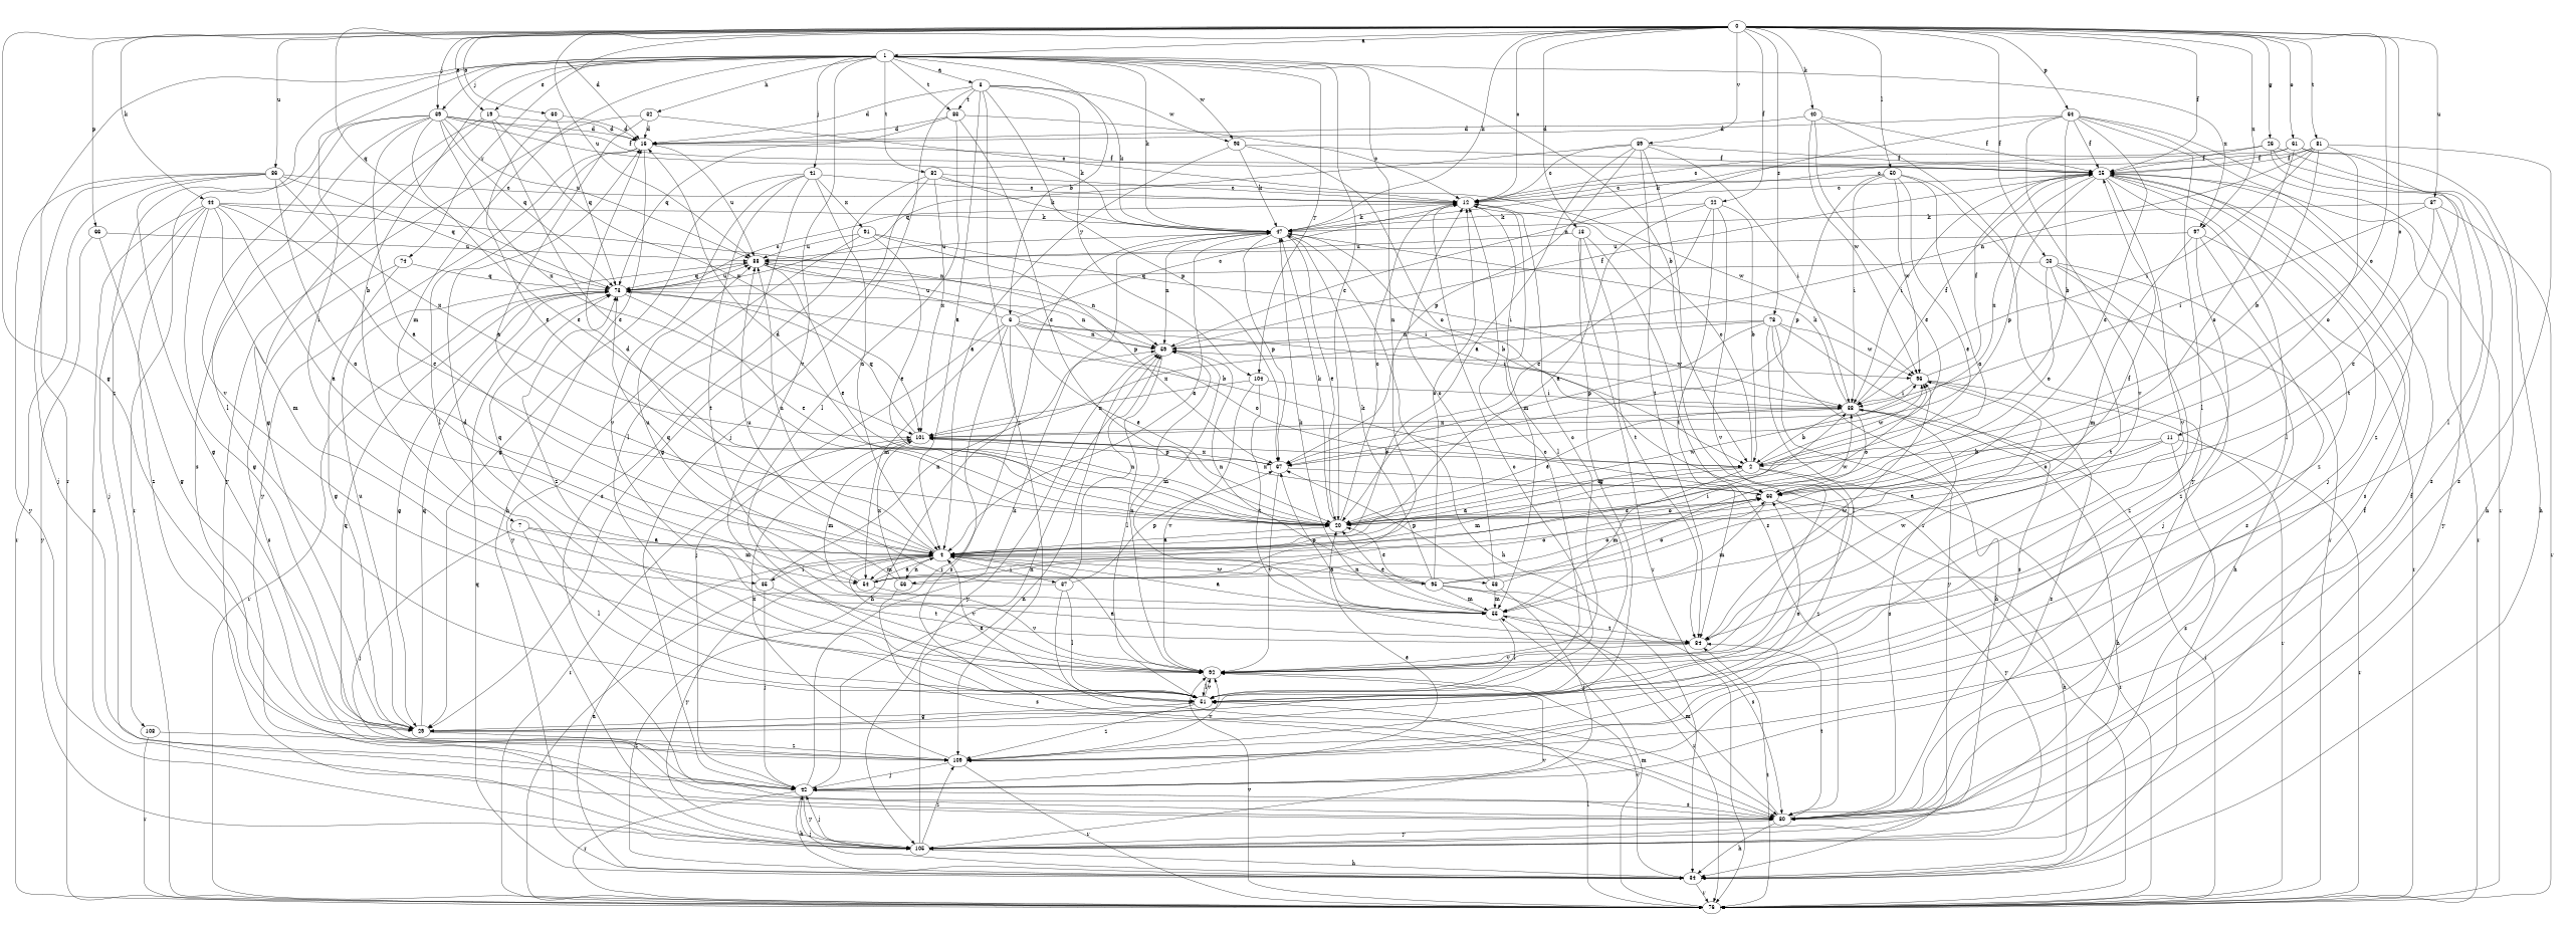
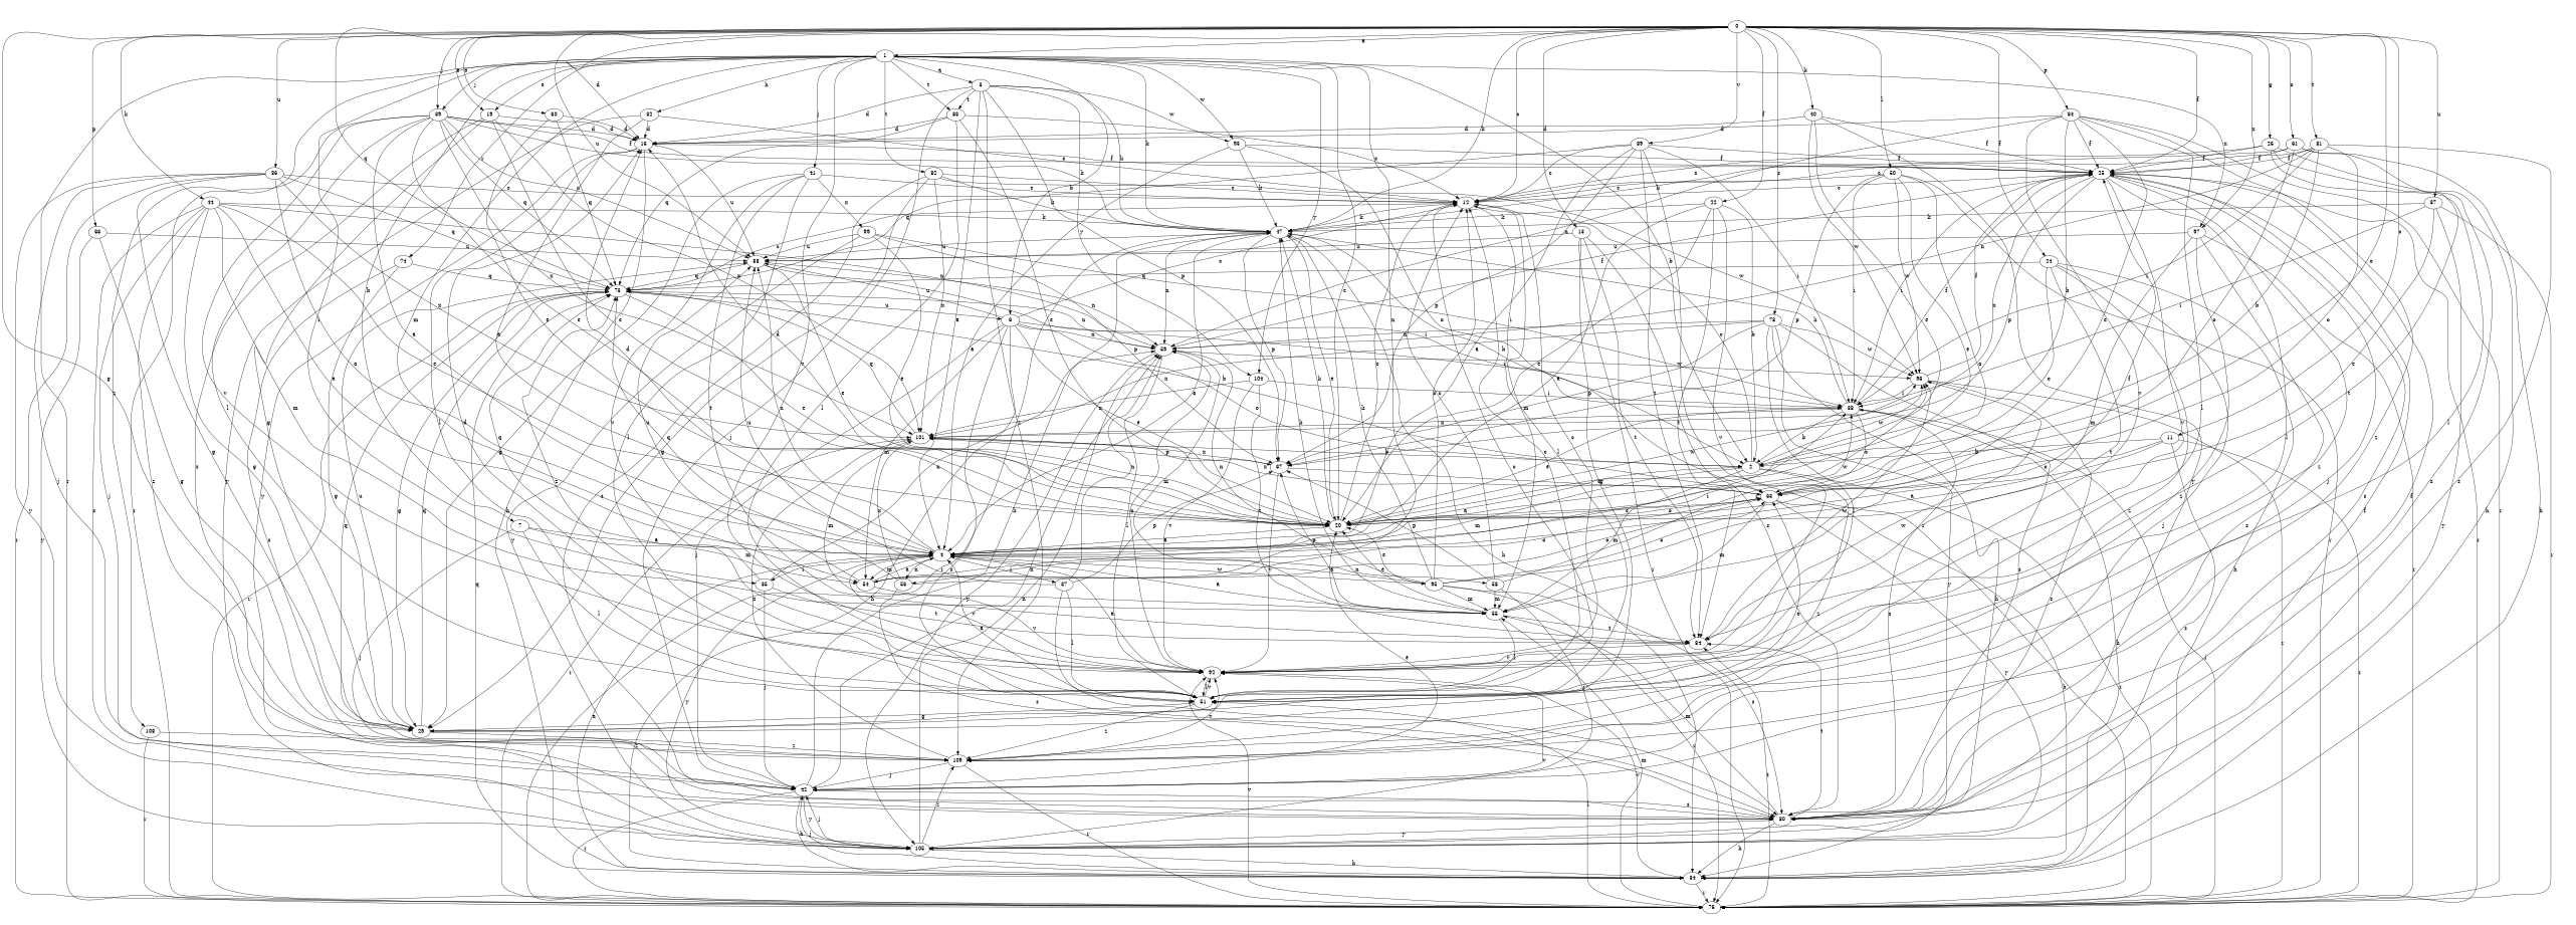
  strict digraph {
    0
    1
    11
    12
    13
    16
    19
    22
-   24 [label=23]
+   24
    25
    26
    29
    39
    44
    n15 [label=40]
    47
    50
    60
    61
    63
    64
    66
    73
    78
    81
    86
    87
    88
    89
    97
    3
    6
    7
    n34 [label=2]
    20
    32
    35
    41
    54
    56
    74
    76
    82
    83
    92
    93
    104
    108
    4
    80
    51
    55
    84
    105
    34
    101
    42
    109
    67
    38
    59
    96
-   99 [label=91]
+   99
    37
    58
    95
    0 -> 1 [label=a]
    0 -> 11 [label=c]
    0 -> 12 [label=c]
    0 -> 13 [label=d]
    0 -> 16 [label=d]
    0 -> 19 [label=e]
    0 -> 22 [label=f]
    0 -> 24 [label=f]
    0 -> 25 [label=f]
    0 -> 26 [label=g]
    0 -> 29 [label=g]
    0 -> 39 [label=j]
    0 -> 44 [label=k]
    0 -> n15 [label=k]
    0 -> 47 [label=k]
    0 -> 50 [label=l]
    0 -> 60 [label=o]
    0 -> 61 [label=o]
    0 -> 63 [label=o]
    0 -> 64 [label=p]
    0 -> 66 [label=p]
    0 -> 73 [label=q]
    0 -> 78 [label=s]
    0 -> 81 [label=t]
    0 -> 86 [label=u]
    0 -> 87 [label=u]
    0 -> 88 [label=u]
    0 -> 89 [label=v]
    0 -> 97 [label=x]
    1 -> 19 [label=e]
    1 -> 39 [label=j]
    1 -> 47 [label=k]
    1 -> 97 [label=x]
    1 -> 3 [label=a]
    1 -> 6 [label=b]
    1 -> 7 [label=b]
    1 -> n34 [label=b]
    1 -> 20 [label=e]
    1 -> 32 [label=h]
    1 -> 35 [label=i]
    1 -> 41 [label=j]
    1 -> 54 [label=m]
    1 -> 56 [label=n]
    1 -> 74 [label=r]
    1 -> 76 [label=r]
    1 -> 82 [label=t]
    1 -> 83 [label=t]
    1 -> 92 [label=v]
    1 -> 93 [label=w]
    1 -> 104 [label=y]
    1 -> 108 [label=z]
    11 -> 63 [label=o]
    11 -> n34 [label=b]
    11 -> 76 [label=r]
    11 -> 4 [label=a]
    11 -> 80 [label=s]
    12 -> 47 [label=k]
    12 -> 51 [label=l]
    12 -> 55 [label=m]
    13 -> 29 [label=g]
    13 -> 88 [label=u]
    13 -> 76 [label=r]
    13 -> 80 [label=s]
    13 -> 84 [label=t]
    16 -> 25 [label=f]
    16 -> 88 [label=u]
    16 -> 51 [label=l]
    16 -> 105 [label=y]
    16 -> 34 [label=h]
    19 -> 16 [label=d]
    19 -> 29 [label=g]
    19 -> 20 [label=e]
    19 -> 80 [label=s]
    19 -> 101 [label=x]
    22 -> 47 [label=k]
    22 -> n34 [label=b]
    22 -> 20 [label=e]
    22 -> 92 [label=v]
    22 -> 4 [label=a]
    22 -> 84 [label=t]
    24 -> 63 [label=o]
    24 -> 73 [label=q]
    24 -> 84 [label=t]
    24 -> 34 [label=h]
    24 -> 42 [label=j]
    24 -> 109 [label=z]
    25 -> 12 [label=c]
    25 -> 76 [label=r]
    25 -> 92 [label=v]
    25 -> 80 [label=s]
    25 -> 51 [label=l]
    25 -> 101 [label=x]
    25 -> 42 [label=j]
    25 -> 109 [label=z]
    25 -> 67 [label=p]
    25 -> 38 [label=i]
    26 -> 12 [label=c]
    26 -> 25 [label=f]
    26 -> 80 [label=s]
    26 -> 51 [label=l]
    26 -> 34 [label=h]
    29 -> 12 [label=c]
    29 -> 63 [label=o]
    29 -> 73 [label=q]
    29 -> 88 [label=u]
    29 -> 109 [label=z]
    39 -> 16 [label=d]
    39 -> 25 [label=f]
    39 -> 47 [label=k]
    39 -> 73 [label=q]
    39 -> 88 [label=u]
    39 -> 20 [label=e]
    39 -> 76 [label=r]
    39 -> 92 [label=v]
    39 -> 4 [label=a]
    39 -> 51 [label=l]
    39 -> 101 [label=x]
    44 -> 29 [label=g]
    44 -> 47 [label=k]
    44 -> 20 [label=e]
    44 -> 4 [label=a]
    44 -> 80 [label=s]
    44 -> 55 [label=m]
    44 -> 42 [label=j]
    44 -> 109 [label=z]
    44 -> 59 [label=n]
    n15 -> 16 [label=d]
    n15 -> 25 [label=f]
    n15 -> 20 [label=e]
    n15 -> 105 [label=y]
    n15 -> 96 [label=w]
    47 -> 88 [label=u]
    47 -> n34 [label=b]
    47 -> 20 [label=e]
    47 -> 76 [label=r]
    47 -> 4 [label=a]
    47 -> 34 [label=h]
    47 -> 67 [label=p]
    47 -> 59 [label=n]
    50 -> 12 [label=c]
    50 -> 20 [label=e]
    50 -> 76 [label=r]
    50 -> 4 [label=a]
    50 -> 67 [label=p]
    50 -> 38 [label=i]
    50 -> 96 [label=w]
    60 -> 16 [label=d]
    60 -> 73 [label=q]
    60 -> 20 [label=e]
    61 -> 25 [label=f]
    61 -> 47 [label=k]
    61 -> 63 [label=o]
    61 -> 84 [label=t]
    61 -> 34 [label=h]
    63 -> 20 [label=e]
    63 -> 55 [label=m]
    63 -> 105 [label=y]
    63 -> 34 [label=h]
    63 -> 101 [label=x]
    64 -> 16 [label=d]
    64 -> 25 [label=f]
    64 -> n34 [label=b]
    64 -> 20 [label=e]
    64 -> 76 [label=r]
    64 -> 92 [label=v]
    64 -> 51 [label=l]
    64 -> 109 [label=z]
    64 -> 59 [label=n]
    66 -> 29 [label=g]
    66 -> 88 [label=u]
    66 -> 105 [label=y]
    73 -> 12 [label=c]
    73 -> 29 [label=g]
-   73 -> 88 [label=u]
+   73 -> 6 [label=u]
    73 -> n34 [label=b]
    73 -> 20 [label=e]
    73 -> 76 [label=r]
    73 -> 59 [label=n]
    78 -> 80 [label=s]
    78 -> 51 [label=l]
    78 -> 105 [label=y]
    78 -> 34 [label=h]
    78 -> 101 [label=x]
    78 -> 67 [label=p]
    78 -> 59 [label=n]
    78 -> 96 [label=w]
    81 -> 12 [label=c]
    81 -> 25 [label=f]
    81 -> 63 [label=o]
    81 -> n34 [label=b]
    81 -> 80 [label=s]
    81 -> 38 [label=i]
    81 -> 59 [label=n]
    86 -> 12 [label=c]
    86 -> 29 [label=g]
    86 -> 73 [label=q]
    86 -> 76 [label=r]
    86 -> 4 [label=a]
    86 -> 105 [label=y]
    86 -> 101 [label=x]
    86 -> 42 [label=j]
    87 -> 47 [label=k]
    87 -> 20 [label=e]
    87 -> 76 [label=r]
    87 -> 105 [label=y]
    87 -> 38 [label=i]
    88 -> 73 [label=q]
    88 -> 20 [label=e]
    88 -> 38 [label=i]
    88 -> 59 [label=n]
    89 -> 12 [label=c]
    89 -> 25 [label=f]
    89 -> 73 [label=q]
    89 -> 76 [label=r]
    89 -> 4 [label=a]
    89 -> 84 [label=t]
    89 -> 67 [label=p]
    89 -> 38 [label=i]
    97 -> 88 [label=u]
    97 -> 76 [label=r]
    97 -> 80 [label=s]
    97 -> 55 [label=m]
    97 -> 109 [label=z]
    3 -> 16 [label=d]
    3 -> 47 [label=k]
    3 -> 83 [label=t]
    3 -> 93 [label=w]
    3 -> 104 [label=y]
    3 -> 4 [label=a]
    3 -> 42 [label=j]
    3 -> 109 [label=z]
    3 -> 67 [label=p]
    6 -> 12 [label=c]
    6 -> 63 [label=o]
    6 -> 88 [label=u]
    6 -> 20 [label=e]
    6 -> 54 [label=m]
    6 -> 80 [label=s]
    6 -> 34 [label=h]
    6 -> 42 [label=j]
    6 -> 38 [label=i]
    6 -> 59 [label=n]
    7 -> 54 [label=m]
    7 -> 4 [label=a]
    7 -> 51 [label=l]
    7 -> 42 [label=j]
    n34 -> 12 [label=c]
    n34 -> 54 [label=m]
    n34 -> 76 [label=r]
    n34 -> 4 [label=a]
    n34 -> 55 [label=m]
    n34 -> 109 [label=z]
    n34 -> 96 [label=w]
    20 -> 12 [label=c]
    20 -> 16 [label=d]
    20 -> 47 [label=k]
    20 -> 63 [label=o]
    20 -> 4 [label=a]
    20 -> 96 [label=w]
    32 -> 12 [label=c]
    32 -> 16 [label=d]
    32 -> 4 [label=a]
    32 -> 105 [label=y]
    35 -> 73 [label=q]
    35 -> 84 [label=t]
    35 -> 42 [label=j]
    35 -> 59 [label=n]
    41 -> 12 [label=c]
    41 -> 29 [label=g]
    41 -> 92 [label=v]
-   41 -> 4 [label=a]
    41 -> 51 [label=l]
    41 -> 84 [label=t]
    41 -> 99 [label=x]
    54 -> 63 [label=o]
    54 -> 88 [label=u]
    54 -> 92 [label=v]
    54 -> 4 [label=a]
    54 -> 38 [label=i]
    56 -> 63 [label=o]
    56 -> 73 [label=q]
    56 -> 80 [label=s]
    56 -> 101 [label=x]
    74 -> 29 [label=g]
    74 -> 73 [label=q]
    74 -> 80 [label=s]
    76 -> 92 [label=v]
    76 -> 51 [label=l]
    76 -> 55 [label=m]
    76 -> 84 [label=t]
    76 -> 38 [label=i]
    82 -> 12 [label=c]
    82 -> 29 [label=g]
    82 -> 47 [label=k]
    82 -> 80 [label=s]
    82 -> 101 [label=x]
    82 -> 96 [label=w]
    83 -> 12 [label=c]
    83 -> 16 [label=d]
    83 -> 73 [label=q]
    83 -> 20 [label=e]
    83 -> 51 [label=l]
    92 -> 12 [label=c]
    92 -> 73 [label=z]
    92 -> 4 [label=a]
    92 -> 51 [label=l]
    92 -> 59 [label=n]
    92 -> 96 [label=w]
    93 -> 25 [label=f]
    93 -> 47 [label=k]
    93 -> 63 [label=o]
    93 -> 4 [label=a]
    104 -> 92 [label=v]
    104 -> 84 [label=t]
    104 -> 101 [label=x]
    104 -> 38 [label=i]
    108 -> 76 [label=r]
    108 -> 109 [label=z]
    4 -> 16 [label=d]
    4 -> 88 [label=u]
    4 -> 35 [label=i]
    4 -> 54 [label=m]
    4 -> 56 [label=n]
    4 -> 92 [label=v]
    4 -> 105 [label=y]
    4 -> 96 [label=w]
    4 -> 37 [label=i]
    4 -> 58 [label=n]
    4 -> 95 [label=w]
    80 -> 25 [label=f]
    80 -> 55 [label=m]
    80 -> 84 [label=t]
    80 -> 105 [label=y]
    80 -> 34 [label=h]
    51 -> 12 [label=c]
    51 -> 16 [label=d]
    51 -> 29 [label=g]
    51 -> 92 [label=v]
    51 -> 4 [label=a]
    51 -> 109 [label=z]
    55 -> 47 [label=k]
    55 -> 20 [label=e]
    55 -> 4 [label=a]
    55 -> 51 [label=l]
    55 -> 84 [label=t]
    55 -> 67 [label=p]
    84 -> 92 [label=v]
    84 -> 96 [label=w]
    105 -> 25 [label=f]
    105 -> 92 [label=v]
    105 -> 34 [label=h]
    105 -> 42 [label=j]
    105 -> 109 [label=z]
    105 -> 59 [label=n]
    34 -> 73 [label=q]
    34 -> 76 [label=r]
    34 -> 92 [label=v]
    34 -> 4 [label=a]
    34 -> 42 [label=j]
    101 -> 73 [label=q]
    101 -> n34 [label=b]
    101 -> 76 [label=r]
    101 -> 55 [label=m]
    101 -> 67 [label=p]
    42 -> 47 [label=k]
    42 -> 20 [label=e]
    42 -> 76 [label=r]
    42 -> 80 [label=s]
    42 -> 105 [label=y]
    42 -> 34 [label=h]
    42 -> 59 [label=n]
    109 -> 73 [label=q]
    109 -> 76 [label=r]
    109 -> 92 [label=v]
    109 -> 101 [label=x]
    109 -> 42 [label=j]
    67 -> 63 [label=o]
    67 -> 92 [label=v]
    67 -> 101 [label=x]
    38 -> 25 [label=f]
    38 -> 47 [label=k]
    38 -> 63 [label=o]
    38 -> n34 [label=b]
    38 -> 20 [label=e]
    38 -> 80 [label=s]
    38 -> 34 [label=h]
    38 -> 101 [label=x]
    59 -> 25 [label=f]
    59 -> 51 [label=l]
    59 -> 55 [label=m]
    59 -> 105 [label=y]
    59 -> 96 [label=w]
    96 -> 25 [label=f]
    96 -> 76 [label=r]
    96 -> 80 [label=s]
    96 -> 38 [label=i]
    99 -> 88 [label=u]
    99 -> 20 [label=e]
    99 -> 105 [label=y]
    99 -> 67 [label=p]
    99 -> 38 [label=i]
    37 -> 88 [label=u]
    37 -> 80 [label=s]
    37 -> 51 [label=l]
    37 -> 67 [label=p]
    37 -> 59 [label=n]
    58 -> 12 [label=c]
    58 -> 55 [label=m]
    58 -> 42 [label=j]
    58 -> 67 [label=p]
    58 -> 38 [label=i]
    95 -> 12 [label=c]
    95 -> 25 [label=f]
    95 -> 47 [label=k]
    95 -> 63 [label=o]
    95 -> 20 [label=e]
    95 -> 76 [label=r]
    95 -> 4 [label=a]
    95 -> 80 [label=s]
    95 -> 55 [label=m]
    95 -> 59 [label=n]
  }
